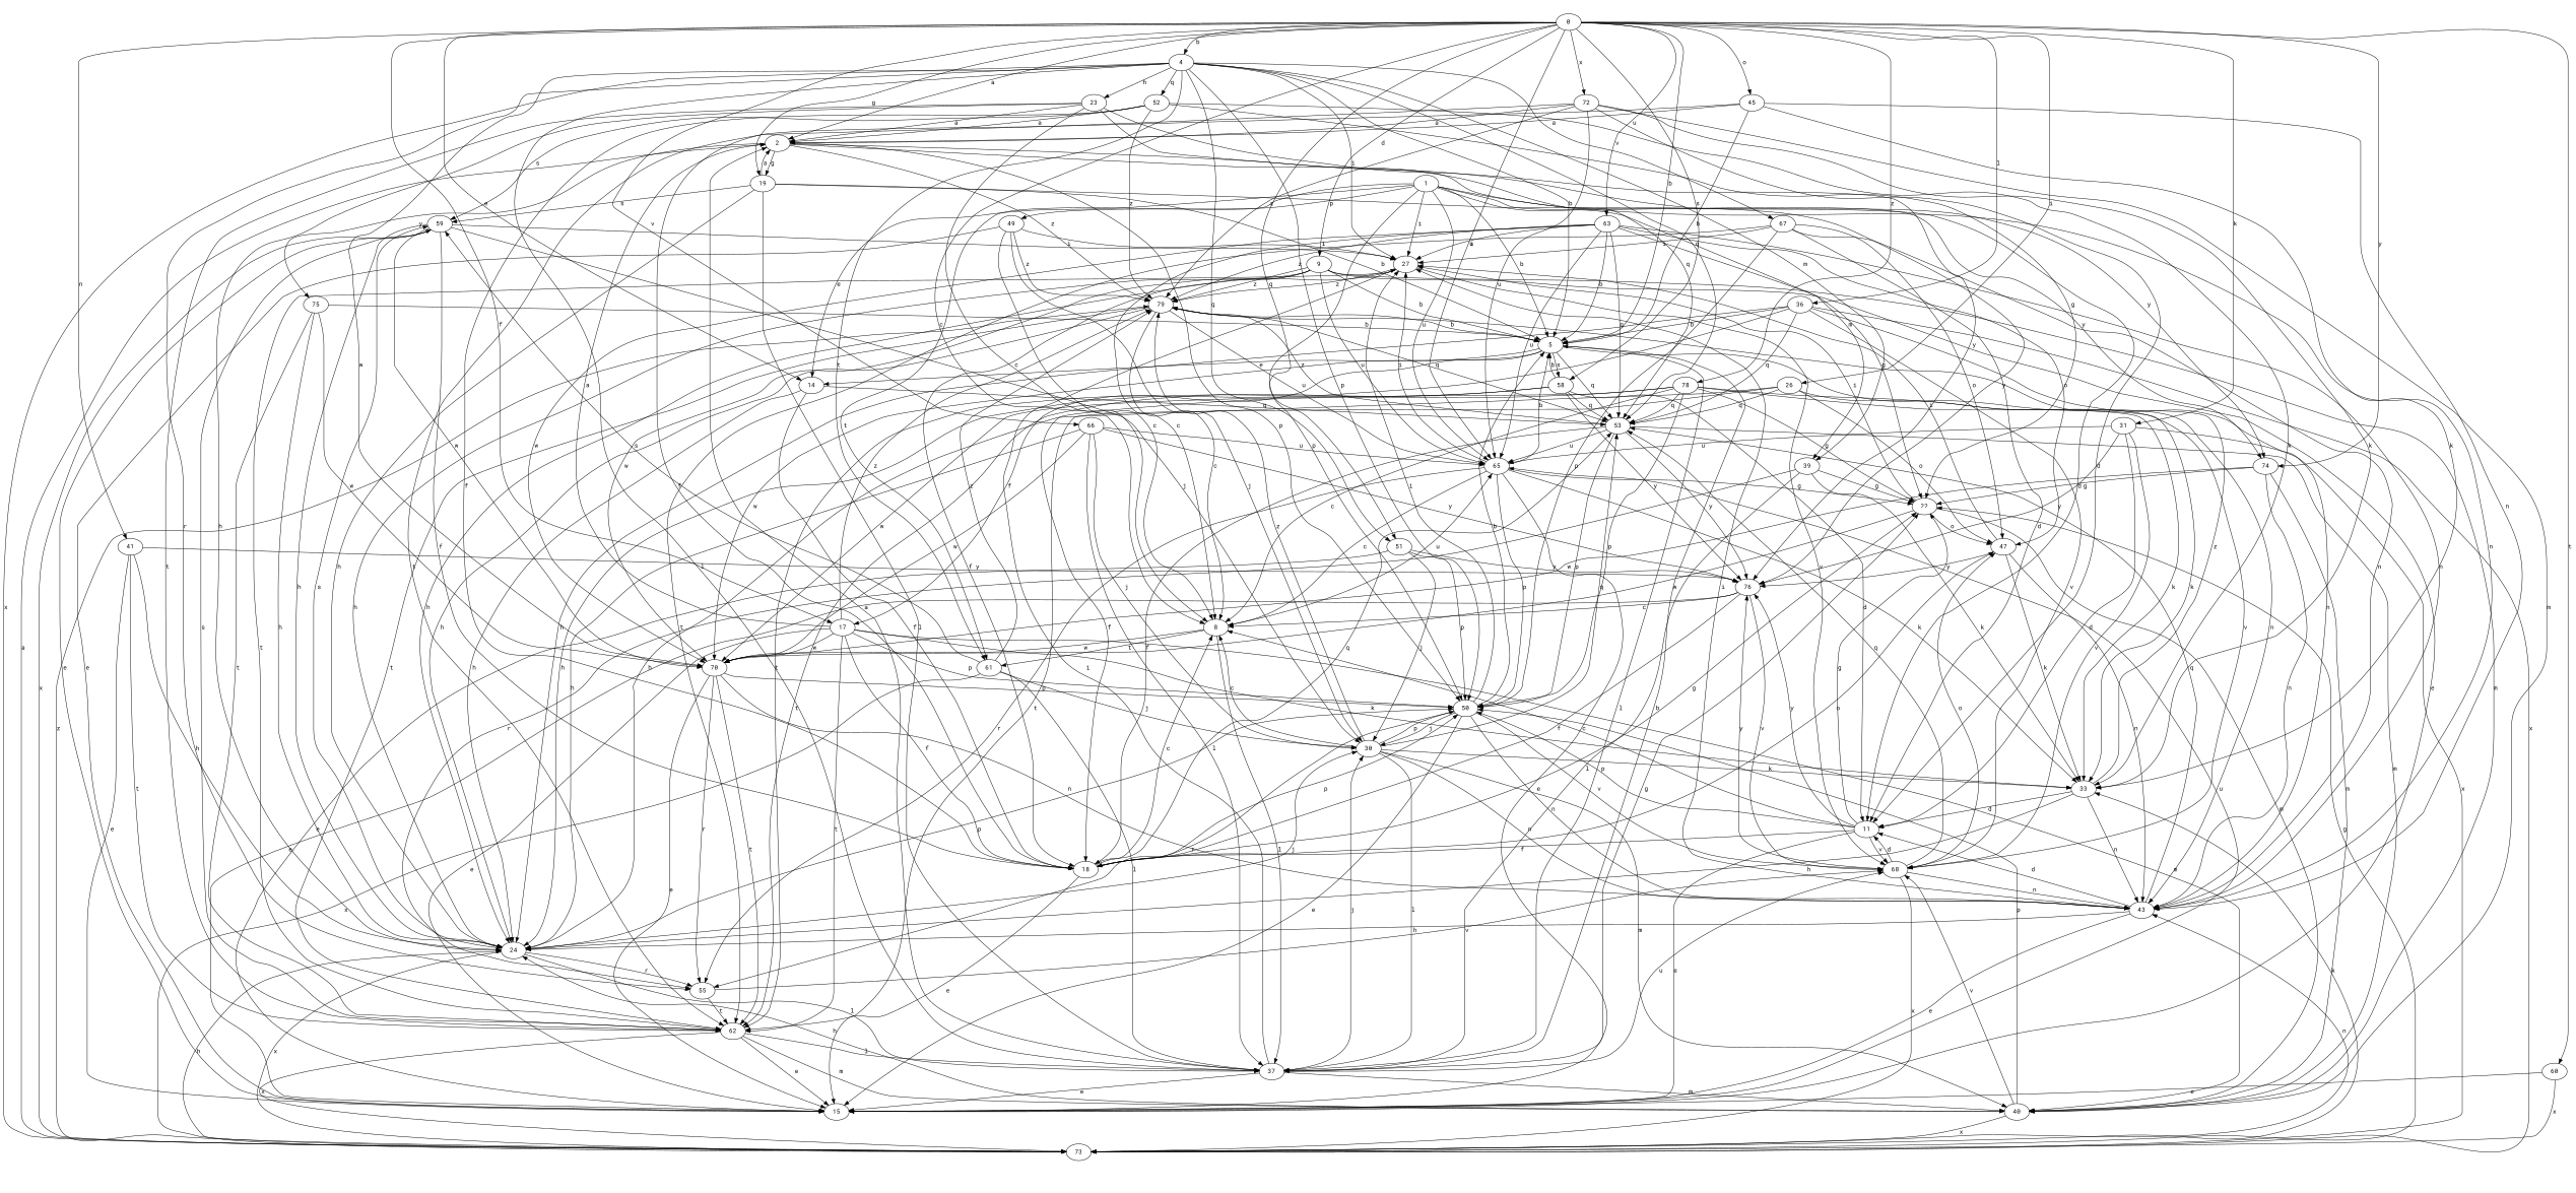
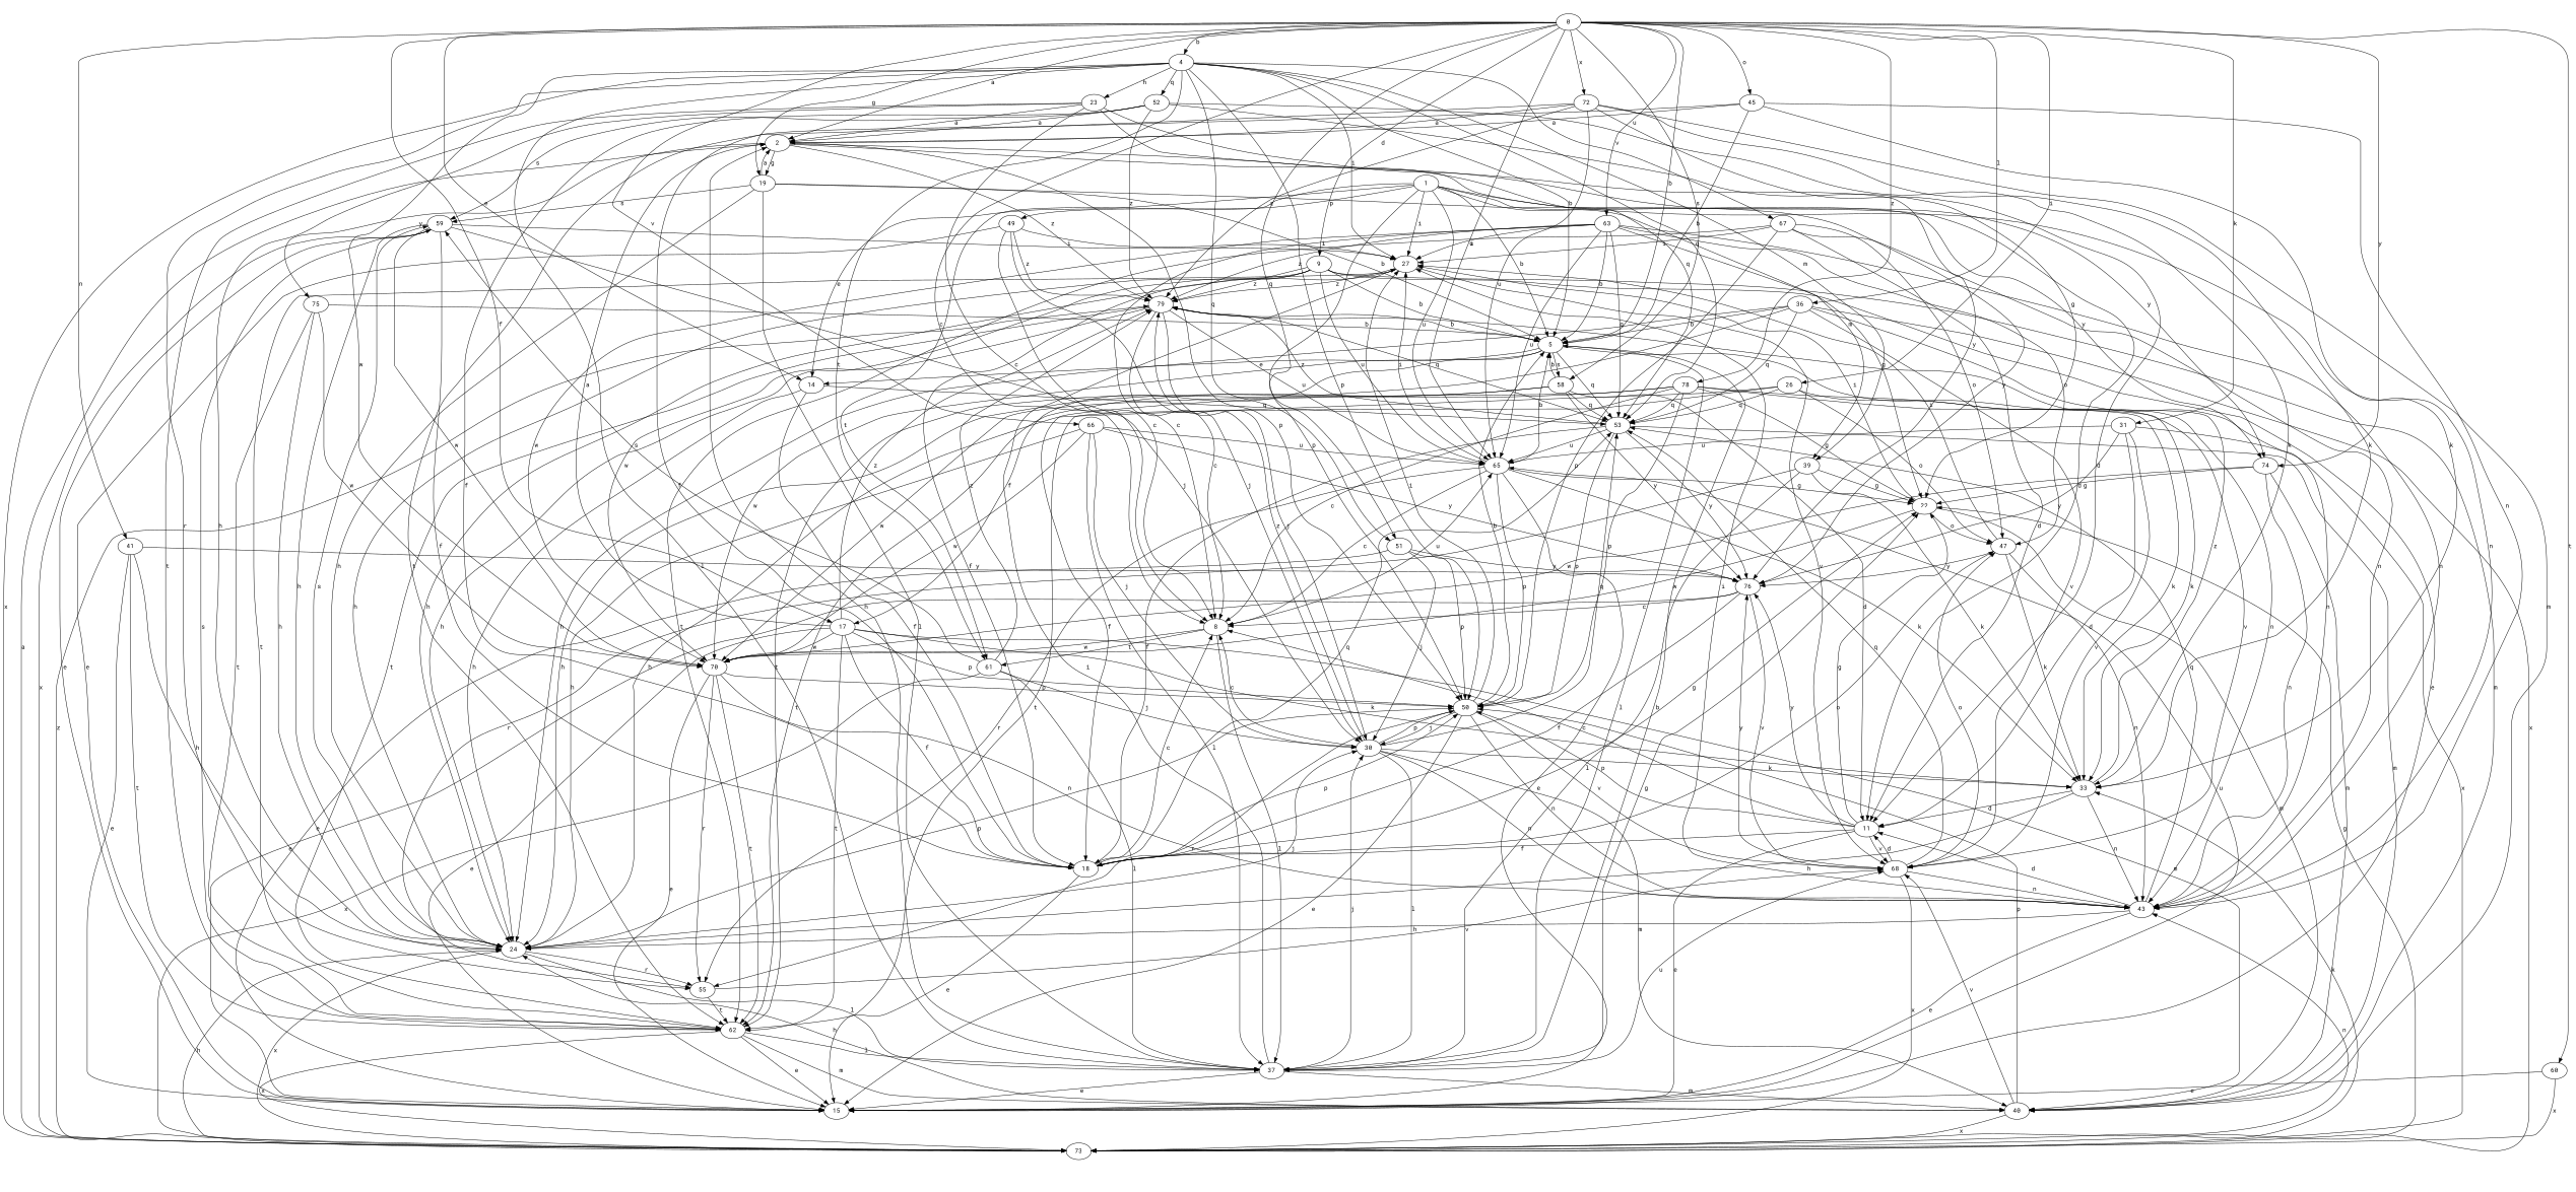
  strict digraph {
    fontname="Roboto Mono"
    node [fontname="Roboto Mono"]
    edge [fontname="Roboto Mono"]
    0
    2
    4
    5
    8
    9
    14
    17
    19
    26
    31
    36
    41
    45
    51
    58
    60
    63
    65
    66
    72
    74
    78
    50
    11
    75
    79
    27
    39
    61
    23
    37
    52
    53
    55
    67
    70
    73
    43
    15
    18
    24
    40
    33
    62
    76
    59
    47
    68
    30
    22
    1
    49
    0 -> 2 [label=a]
    0 -> 4 [label=b]
    0 -> 5 [label=b]
    0 -> 8 [label=c]
    0 -> 9 [label=d]
    0 -> 14 [label=e]
    0 -> 17 [label=f]
    0 -> 19 [label=g]
    0 -> 26 [label=i]
    0 -> 31 [label=k]
    0 -> 36 [label=l]
    0 -> 41 [label=n]
    0 -> 45 [label=o]
    0 -> 51 [label=q]
    0 -> 58 [label=s]
    0 -> 60 [label=t]
    0 -> 63 [label=u]
    0 -> 65 [label=u]
    0 -> 66 [label=v]
    0 -> 72 [label=x]
    0 -> 74 [label=y]
    0 -> 78 [label=z]
    2 -> 19 [label=g]
    2 -> 74 [label=y]
    2 -> 50 [label=p]
    2 -> 11 [label=d]
    2 -> 75 [label=y]
    2 -> 79 [label=z]
    4 -> 5 [label=b]
    4 -> 51 [label=q]
    4 -> 50 [label=p]
    4 -> 27 [label=i]
    4 -> 39 [label=m]
    4 -> 61 [label=t]
    4 -> 23 [label=h]
    4 -> 37 [label=l]
    4 -> 52 [label=q]
    4 -> 53 [label=q]
    4 -> 55 [label=r]
    4 -> 67 [label=v]
    4 -> 70 [label=w]
    4 -> 73 [label=x]
    5 -> 14 [label=e]
    5 -> 17 [label=f]
    5 -> 58 [label=s]
    5 -> 37 [label=l]
    5 -> 53 [label=q]
    5 -> 70 [label=w]
    5 -> 43 [label=n]
    8 -> 65 [label=u]
    8 -> 61 [label=t]
    8 -> 37 [label=l]
    8 -> 70 [label=w]
    9 -> 5 [label=b]
    9 -> 65 [label=u]
    9 -> 79 [label=z]
    9 -> 70 [label=w]
    9 -> 15 [label=e]
    9 -> 18 [label=f]
    9 -> 24 [label=h]
    9 -> 40 [label=m]
    14 -> 53 [label=q]
    14 -> 18 [label=f]
    14 -> 24 [label=h]
    17 -> 2 [label=a]
    17 -> 50 [label=p]
    17 -> 79 [label=z]
    17 -> 70 [label=w]
    17 -> 15 [label=e]
    17 -> 18 [label=f]
    17 -> 40 [label=m]
    17 -> 33 [label=k]
    17 -> 62 [label=t]
    19 -> 2 [label=a]
    19 -> 5 [label=b]
    19 -> 37 [label=l]
    19 -> 24 [label=h]
    19 -> 76 [label=y]
    19 -> 59 [label=s]
    26 -> 53 [label=q]
    26 -> 24 [label=h]
    26 -> 33 [label=k]
    26 -> 62 [label=t]
    26 -> 47 [label=o]
    31 -> 65 [label=u]
    31 -> 11 [label=d]
    31 -> 73 [label=x]
    31 -> 76 [label=y]
    31 -> 68 [label=v]
    36 -> 5 [label=b]
    36 -> 53 [label=q]
    36 -> 73 [label=x]
    36 -> 43 [label=n]
    36 -> 24 [label=h]
    36 -> 62 [label=t]
    36 -> 68 [label=v]
    41 -> 15 [label=e]
    41 -> 24 [label=h]
    41 -> 62 [label=t]
    41 -> 76 [label=y]
    45 -> 2 [label=a]
    45 -> 5 [label=b]
    45 -> 43 [label=n]
    45 -> 33 [label=k]
    45 -> 62 [label=t]
    51 -> 50 [label=p]
    51 -> 15 [label=e]
    51 -> 76 [label=y]
    51 -> 30 [label=j]
    58 -> 5 [label=b]
    58 -> 11 [label=d]
    58 -> 53 [label=q]
    58 -> 24 [label=h]
    58 -> 62 [label=t]
    58 -> 76 [label=y]
    60 -> 73 [label=x]
    60 -> 15 [label=e]
    63 -> 5 [label=b]
    63 -> 8 [label=c]
    63 -> 65 [label=u]
    63 -> 79 [label=z]
    63 -> 27 [label=i]
    63 -> 53 [label=q]
    63 -> 70 [label=w]
    63 -> 43 [label=n]
    63 -> 47 [label=o]
    63 -> 22 [label=g]
    65 -> 5 [label=b]
    65 -> 8 [label=c]
    65 -> 50 [label=p]
    65 -> 27 [label=i]
    65 -> 55 [label=r]
    65 -> 15 [label=e]
    65 -> 33 [label=k]
    65 -> 22 [label=g]
    66 -> 65 [label=u]
    66 -> 37 [label=l]
    66 -> 70 [label=w]
    66 -> 24 [label=h]
    66 -> 76 [label=y]
    66 -> 30 [label=j]
    72 -> 2 [label=a]
    72 -> 65 [label=u]
    72 -> 11 [label=d]
    72 -> 79 [label=z]
    72 -> 18 [label=f]
    72 -> 40 [label=m]
    72 -> 33 [label=k]
    74 -> 70 [label=w]
    74 -> 43 [label=n]
    74 -> 40 [label=m]
    74 -> 22 [label=g]
    78 -> 8 [label=c]
    78 -> 50 [label=p]
    78 -> 53 [label=q]
    78 -> 70 [label=w]
    78 -> 18 [label=f]
    78 -> 33 [label=k]
    78 -> 68 [label=v]
    78 -> 22 [label=g]
    50 -> 5 [label=b]
    50 -> 27 [label=i]
    50 -> 55 [label=r]
    50 -> 43 [label=n]
    50 -> 15 [label=e]
    50 -> 68 [label=v]
    50 -> 30 [label=j]
    11 -> 8 [label=c]
    11 -> 50 [label=p]
    11 -> 15 [label=e]
    11 -> 18 [label=f]
    11 -> 76 [label=y]
    11 -> 68 [label=v]
    11 -> 22 [label=g]
    75 -> 5 [label=b]
    75 -> 70 [label=w]
    75 -> 24 [label=h]
    75 -> 62 [label=t]
    79 -> 5 [label=b]
    79 -> 8 [label=c]
    79 -> 65 [label=u]
    79 -> 53 [label=q]
    79 -> 24 [label=h]
    79 -> 62 [label=t]
+   79 -> 30 [label=j]
    27 -> 79 [label=z]
    27 -> 24 [label=h]
    27 -> 62 [label=t]
    27 -> 68 [label=v]
    39 -> 37 [label=l]
    39 -> 55 [label=r]
    39 -> 33 [label=k]
    39 -> 22 [label=g]
    61 -> 79 [label=z]
    61 -> 37 [label=l]
    61 -> 73 [label=x]
    61 -> 59 [label=s]
    61 -> 30 [label=j]
    23 -> 2 [label=a]
    23 -> 8 [label=c]
    23 -> 53 [label=q]
    23 -> 24 [label=h]
    23 -> 62 [label=t]
    23 -> 76 [label=y]
-   37 -> 2 [label=a]
+   37 -> 2 [label=h]
    37 -> 5 [label=b]
    37 -> 27 [label=i]
    37 -> 15 [label=e]
    37 -> 40 [label=m]
    37 -> 68 [label=u]
    37 -> 30 [label=j]
    37 -> 22 [label=g]
    52 -> 2 [label=a]
    52 -> 79 [label=z]
    52 -> 18 [label=f]
    52 -> 33 [label=k]
    52 -> 59 [label=s]
    52 -> 22 [label=g]
    53 -> 65 [label=u]
    53 -> 50 [label=p]
    53 -> 79 [label=z]
    53 -> 18 [label=f]
    53 -> 40 [label=m]
    53 -> 76 [label=y]
    55 -> 62 [label=t]
    55 -> 68 [label=v]
    67 -> 50 [label=p]
    67 -> 11 [label=d]
    67 -> 27 [label=i]
    67 -> 43 [label=n]
    67 -> 62 [label=t]
    67 -> 47 [label=o]
    70 -> 50 [label=p]
    70 -> 55 [label=r]
    70 -> 43 [label=n]
    70 -> 15 [label=e]
    70 -> 62 [label=t]
    73 -> 2 [label=a]
    73 -> 79 [label=z]
    73 -> 43 [label=n]
    73 -> 24 [label=h]
    73 -> 33 [label=k]
    73 -> 22 [label=g]
    43 -> 11 [label=d]
    43 -> 27 [label=i]
    43 -> 53 [label=q]
    43 -> 15 [label=e]
    43 -> 24 [label=h]
    15 -> 65 [label=u]
    18 -> 8 [label=c]
    18 -> 50 [label=p]
    18 -> 53 [label=q]
    18 -> 15 [label=e]
    18 -> 47 [label=o]
    18 -> 22 [label=g]
    24 -> 50 [label=p]
    24 -> 37 [label=l]
    24 -> 55 [label=r]
    24 -> 73 [label=x]
    24 -> 59 [label=s]
    24 -> 30 [label=j]
    40 -> 50 [label=p]
    40 -> 73 [label=x]
    40 -> 24 [label=h]
    40 -> 68 [label=v]
    33 -> 11 [label=d]
    33 -> 79 [label=z]
    33 -> 43 [label=n]
    33 -> 24 [label=h]
    62 -> 37 [label=l]
    62 -> 73 [label=x]
    62 -> 15 [label=e]
    62 -> 40 [label=m]
    62 -> 59 [label=s]
    76 -> 8 [label=c]
    76 -> 15 [label=e]
    76 -> 18 [label=f]
    76 -> 68 [label=v]
    59 -> 27 [label=i]
    59 -> 70 [label=w]
    59 -> 73 [label=x]
    59 -> 15 [label=e]
    59 -> 18 [label=f]
    59 -> 24 [label=h]
    59 -> 30 [label=j]
    47 -> 27 [label=i]
    47 -> 43 [label=n]
    47 -> 33 [label=k]
    47 -> 76 [label=y]
    68 -> 11 [label=d]
    68 -> 53 [label=q]
    68 -> 73 [label=x]
    68 -> 43 [label=n]
    68 -> 76 [label=y]
    68 -> 47 [label=o]
    30 -> 8 [label=c]
    30 -> 50 [label=p]
    30 -> 79 [label=z]
    30 -> 37 [label=l]
    30 -> 53 [label=q]
    30 -> 43 [label=n]
    30 -> 40 [label=m]
    30 -> 33 [label=k]
    22 -> 27 [label=i]
    22 -> 70 [label=w]
    22 -> 40 [label=m]
    22 -> 47 [label=o]
    1 -> 5 [label=b]
    1 -> 14 [label=e]
    1 -> 65 [label=u]
    1 -> 74 [label=y]
    1 -> 50 [label=p]
    1 -> 27 [label=i]
    1 -> 39 [label=m]
    1 -> 61 [label=t]
    1 -> 43 [label=n]
    1 -> 49 [label=p]
    49 -> 8 [label=c]
    49 -> 79 [label=z]
    49 -> 27 [label=i]
    49 -> 15 [label=e]
    49 -> 30 [label=j]
  }
